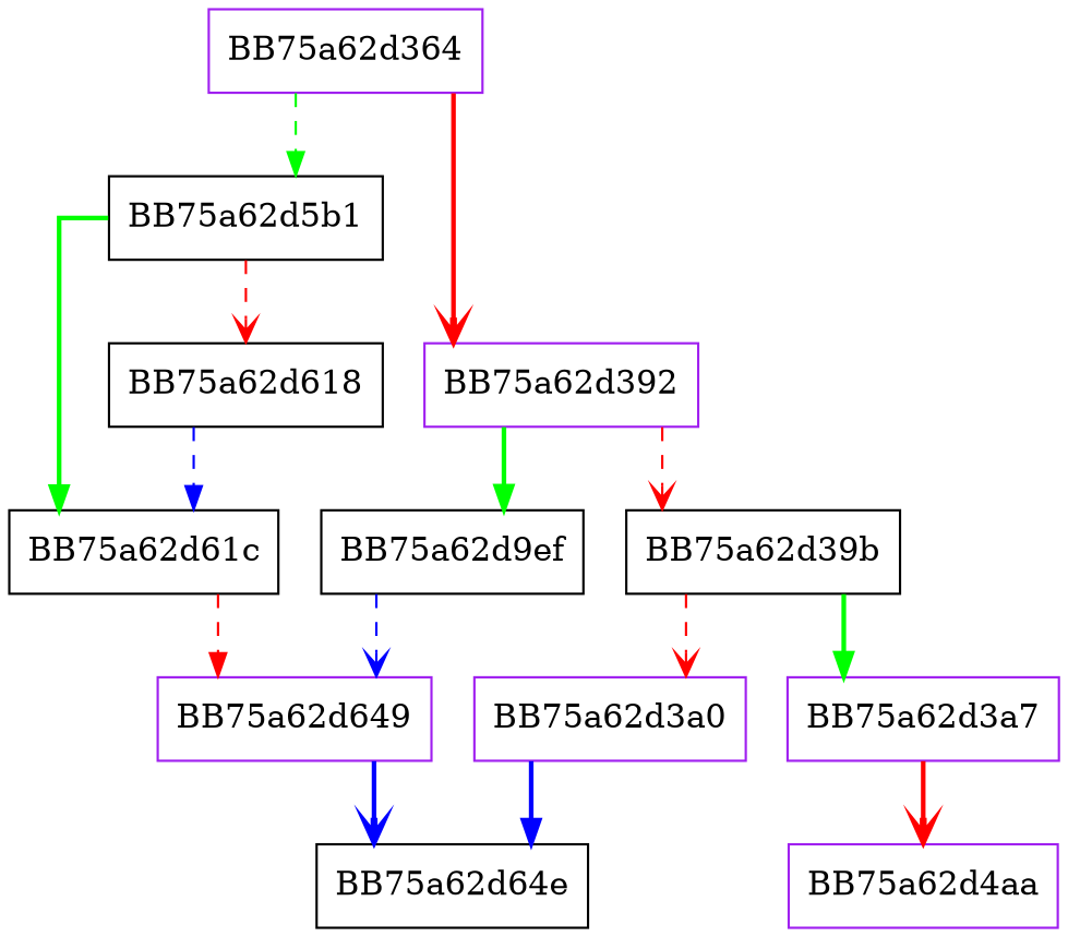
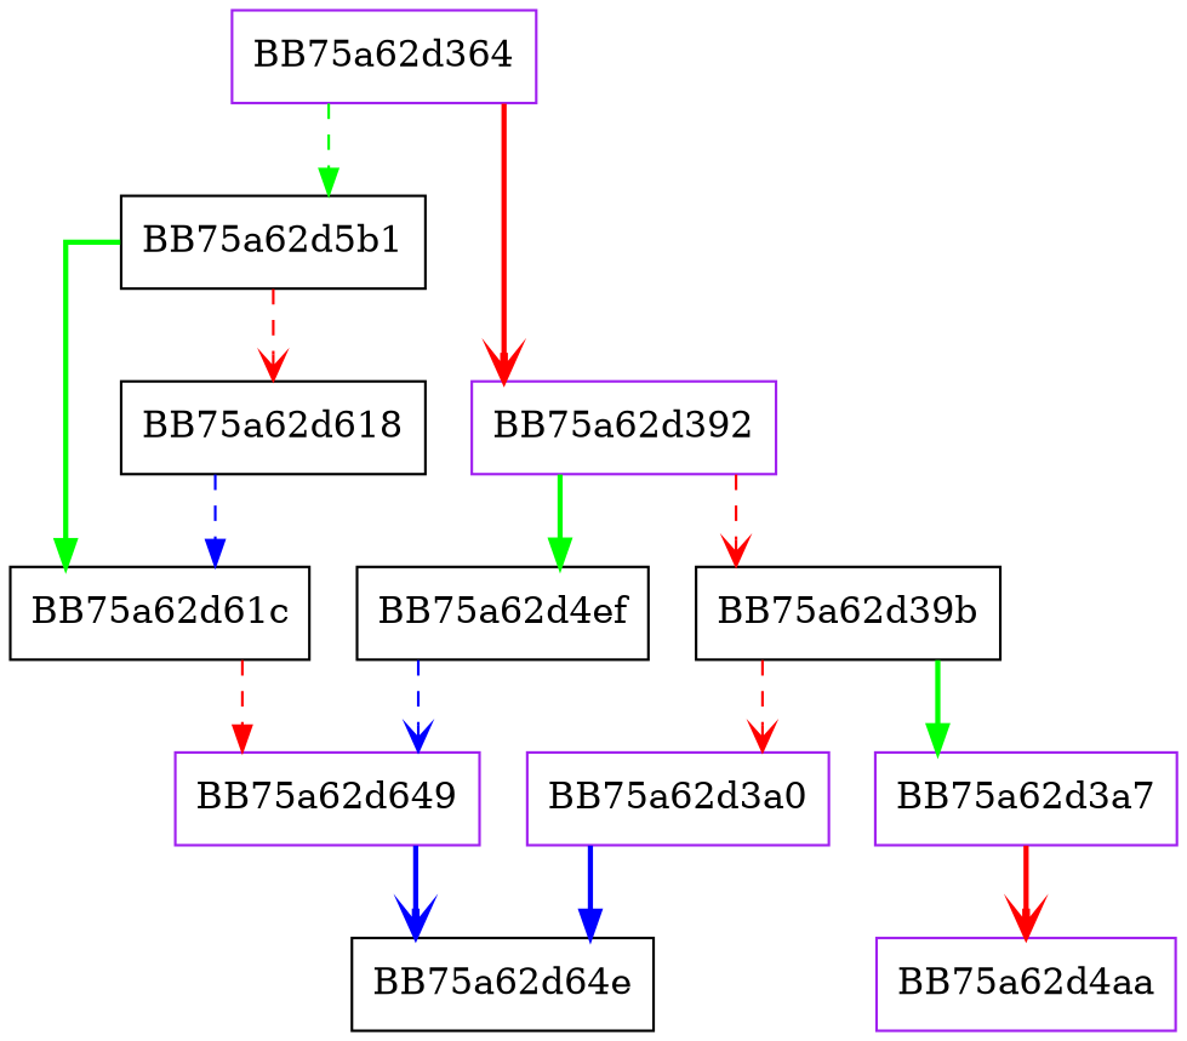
  digraph {
    splines=ortho
    node [color=purple shape=box]
    edge [arrowhead=normal color=red style=dashed]
    BB75a62d364
    BB75a62d5b1 [color=black]
    BB75a62d392
    BB75a62d61c [color=black]
    BB75a62d618 [color=black]
-   BB75a62d4ef [color=black label=BB75a62d9ef]
+   BB75a62d4ef [color=black]
    BB75a62d39b [color=black]
    BB75a62d649
    BB75a62d3a7
    BB75a62d3a0
    BB75a62d64e [color=black]
    BB75a62d4aa
    BB75a62d364 -> BB75a62d5b1 [color=green]
    BB75a62d364 -> BB75a62d392 [arrowhead=vee style=bold]
    BB75a62d5b1 -> BB75a62d61c [color=green style=bold]
    BB75a62d5b1 -> BB75a62d618 [arrowhead=vee]
    BB75a62d392 -> BB75a62d4ef [color=green style=bold]
    BB75a62d392 -> BB75a62d39b [arrowhead=vee]
    BB75a62d61c -> BB75a62d649
    BB75a62d618 -> BB75a62d61c [color=blue]
    BB75a62d4ef -> BB75a62d649 [arrowhead=vee color=blue]
    BB75a62d39b -> BB75a62d3a7 [color=green style=bold]
    BB75a62d39b -> BB75a62d3a0 [arrowhead=vee]
    BB75a62d649 -> BB75a62d64e [arrowhead=vee color=blue style=bold]
    BB75a62d3a7 -> BB75a62d4aa [arrowhead=vee style=bold]
    BB75a62d3a0 -> BB75a62d64e [color=blue style=bold]
  }
